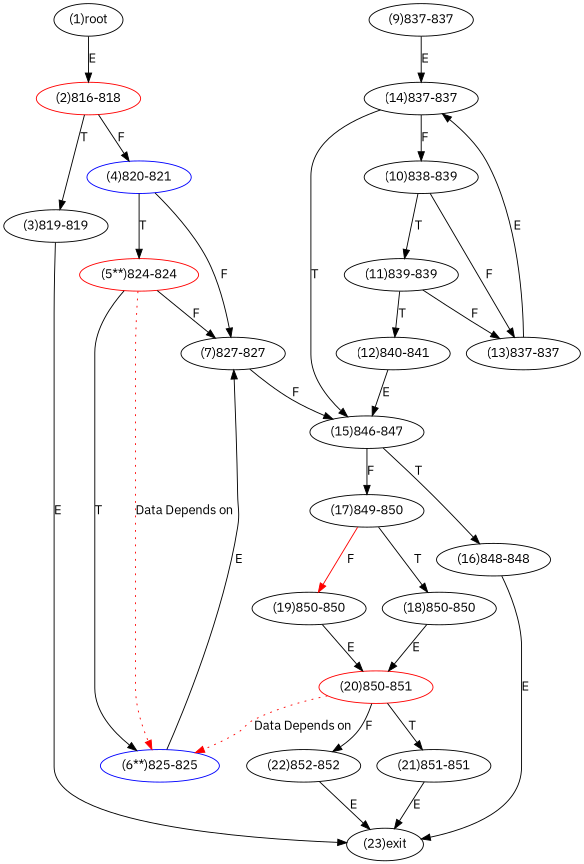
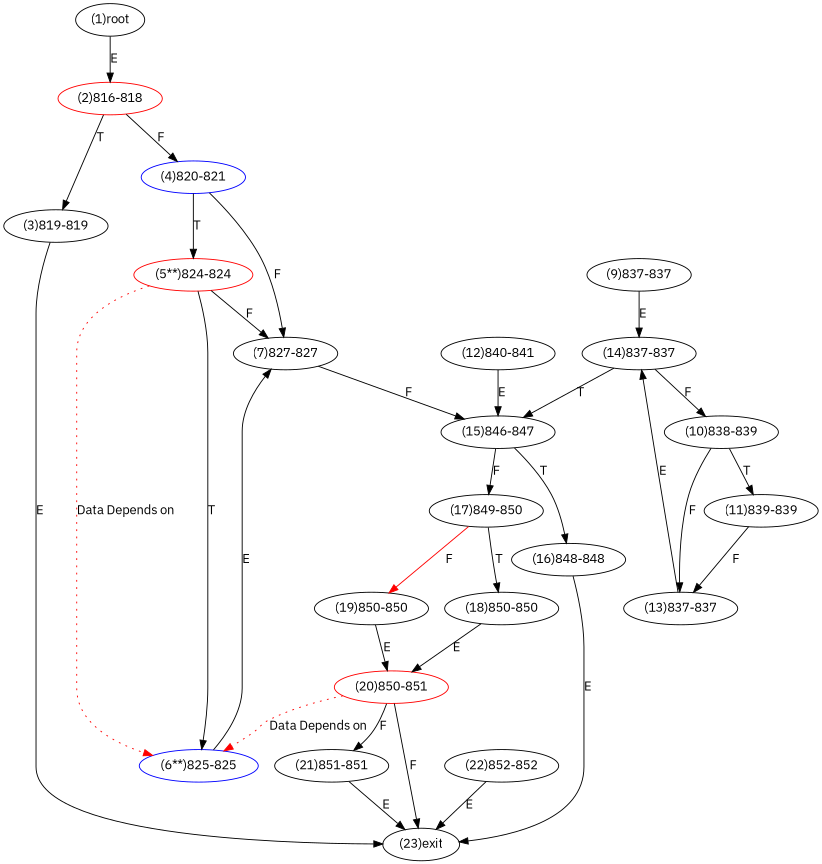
  digraph {
    fontname="IBM Plex Sans"
    node [fontname="IBM Plex Sans"]
    edge [fontname="IBM Plex Sans"]
    n1 [label="(1)root"]
    n2 [color=red label="(2)816-818"]
    n3 [label="(3)819-819"]
    n4 [color=blue label="(4)820-821"]
    n5 [label="(23)exit"]
    n6 [color=red label="(5**)824-824"]
    n7 [label="(7)827-827"]
    n8 [color=blue label="(6**)825-825"]
    n9 [label="(15)846-847"]
    n10 [label="(17)849-850"]
    n11 [label="(16)848-848"]
    n12 [label="(9)837-837"]
    n13 [label="(14)837-837"]
    n14 [label="(10)838-839"]
    n15 [label="(11)839-839"]
    n16 [label="(13)837-837"]
    n17 [label="(12)840-841"]
    n18 [label="(19)850-850"]
    n19 [label="(18)850-850"]
    n20 [color=red label="(20)850-851"]
    n21 [label="(21)851-851"]
    n22 [label="(22)852-852"]
    n1 -> n2 [label=E]
    n2 -> n3 [label=T]
    n2 -> n4 [label=F]
    n3 -> n5 [label=E]
    n4 -> n6 [label=T]
    n4 -> n7 [label=F]
    n6 -> n7 [label=F]
    n6 -> n8 [label=T]
    n6 -> n8 [color=red label="Data Depends on" style=dotted]
    n7 -> n9 [label=F]
    n8 -> n7 [label=E]
    n9 -> n10 [label=F]
    n9 -> n11 [label=T]
    n10 -> n18 [color=red label=F]
    n10 -> n19 [label=T]
    n11 -> n5 [label=E]
    n12 -> n13 [label=E]
    n13 -> n9 [label=T]
    n13 -> n14 [label=F]
    n14 -> n15 [label=T]
    n14 -> n16 [label=F]
    n15 -> n16 [label=F]
-   n15 -> n17 [label=T]
    n16 -> n13 [label=E]
    n17 -> n9 [label=E]
    n18 -> n20 [label=E]
    n19 -> n20 [label=E]
    n20 -> n8 [color=red label="Data Depends on" style=dotted]
-   n20 -> n21 [label=T]
-   n20 -> n22 [label=F]
+   n20 -> n21 [label=F]
+   n20 -> n5 [label=F]
    n21 -> n5 [label=E]
    n22 -> n5 [label=E]
  }
